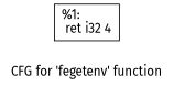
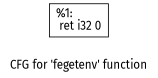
  digraph {
    label="CFG for 'fegetenv' function"
    fontname="Fira Sans"
-   n1 [label="{%1:\l  ret i32 4\l}" shape=record fontname="Fira Sans"]
+   n1 [label="{%1:\l  ret i32 0\l}" shape=record fontname="Fira Sans"]
  }
